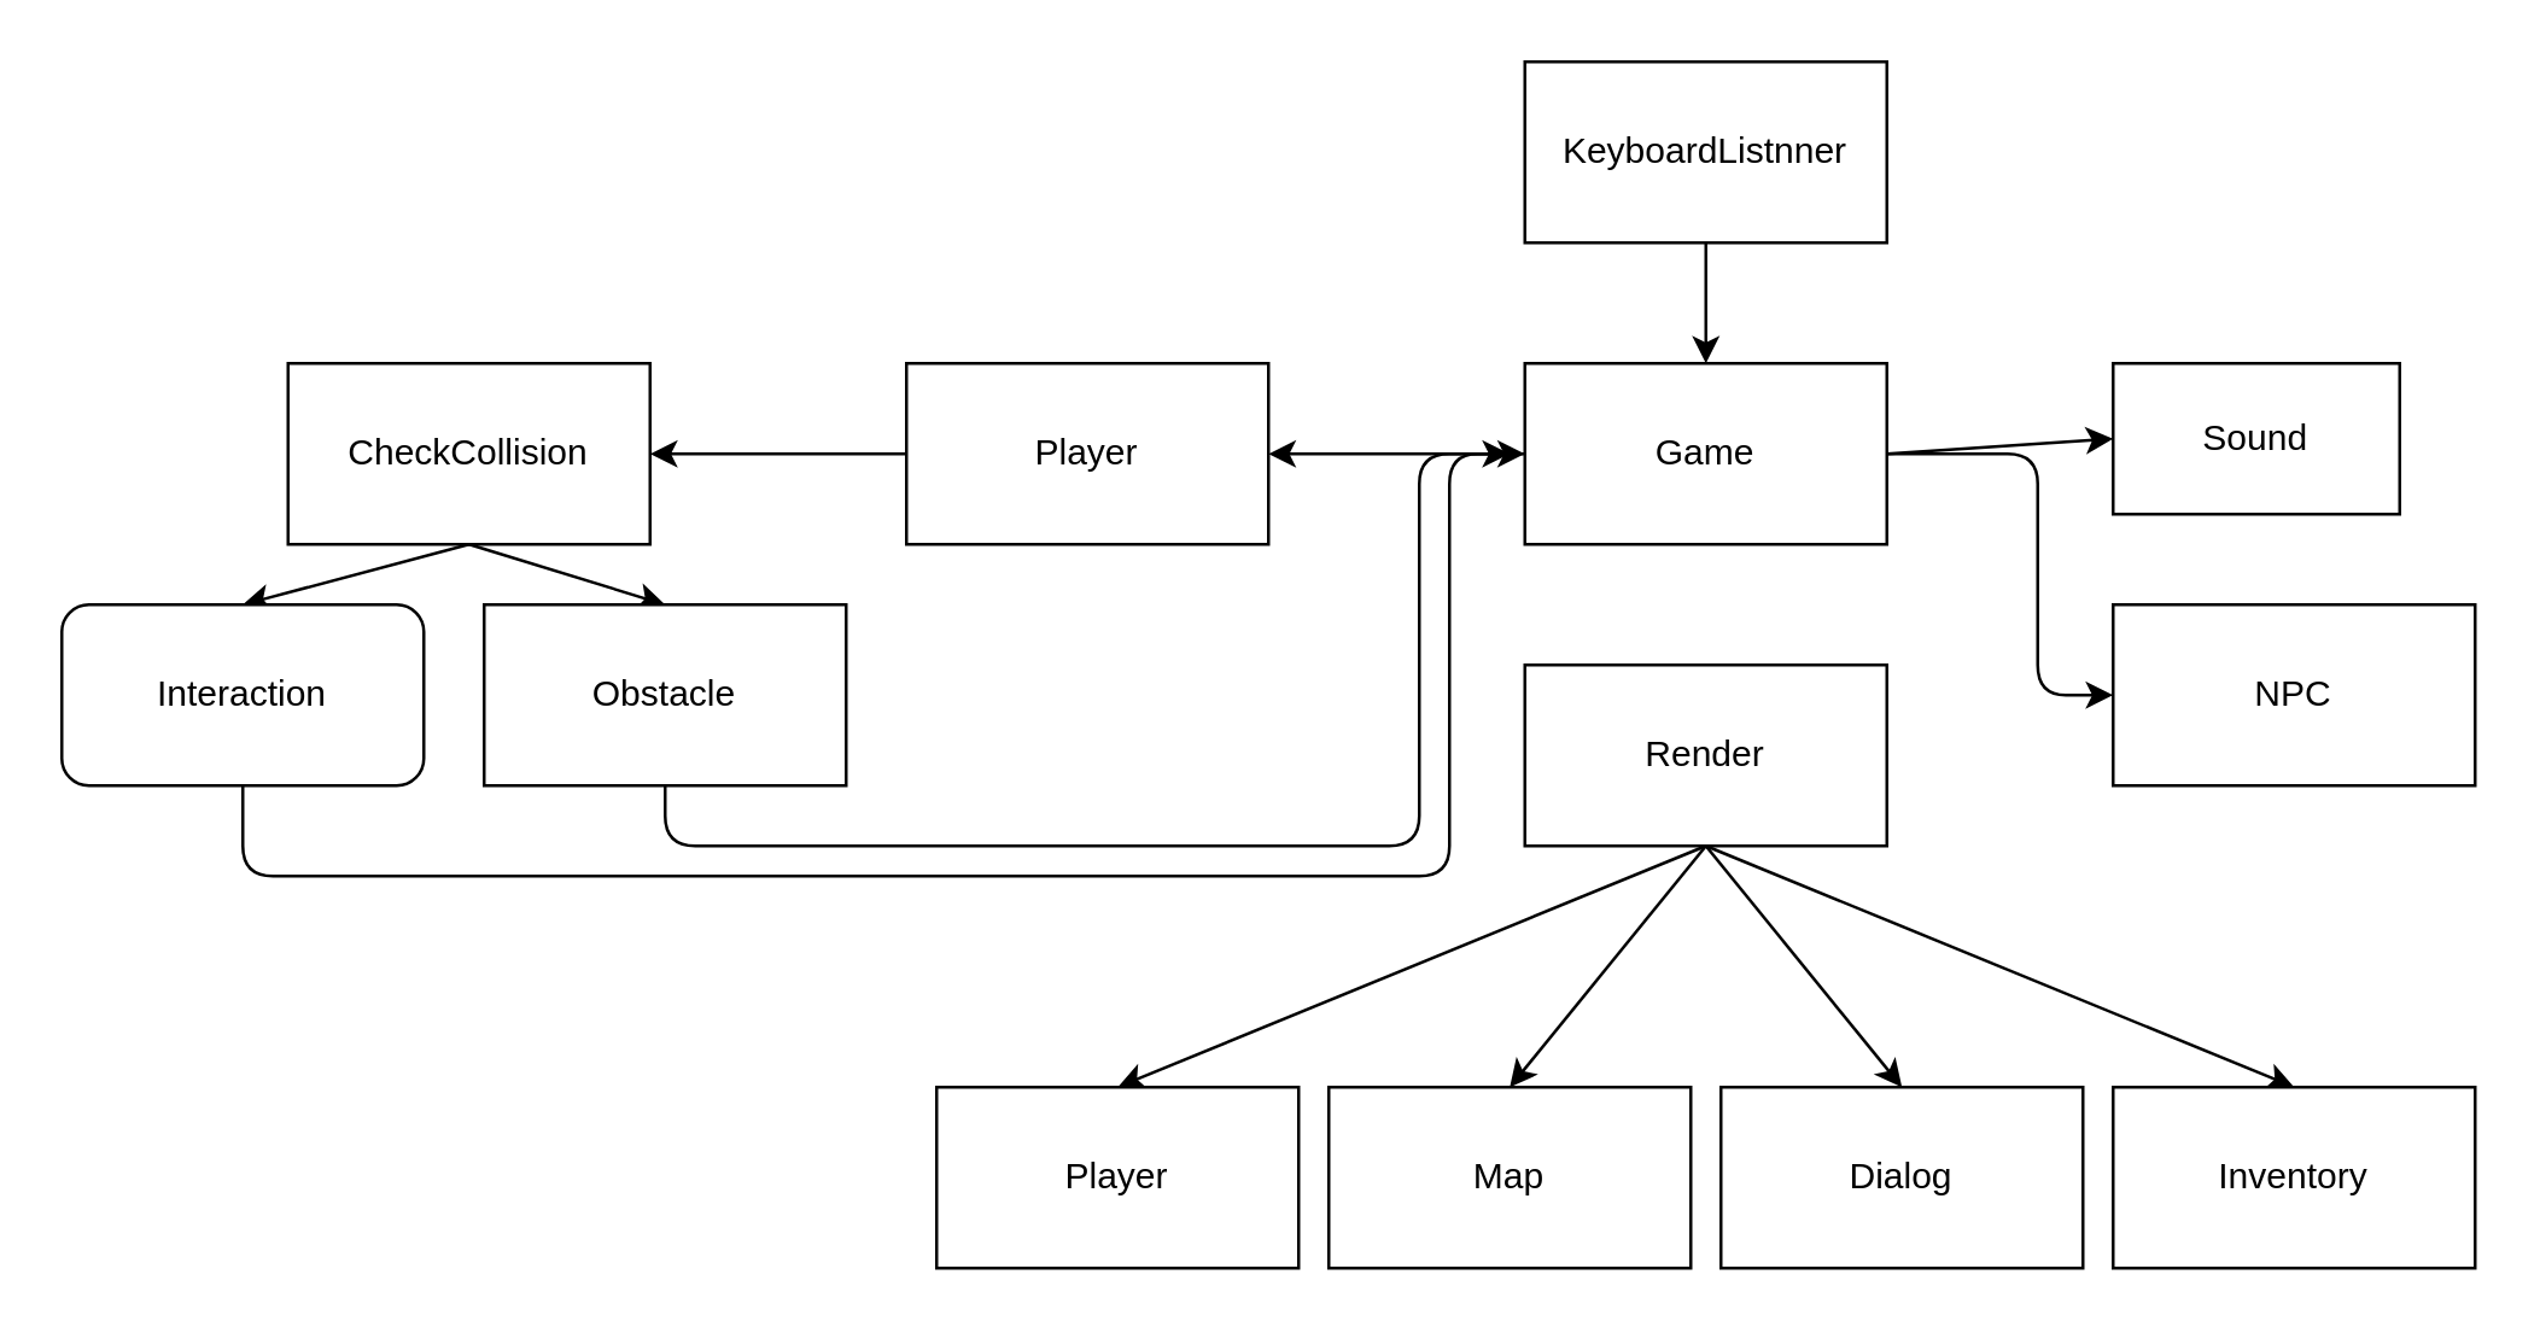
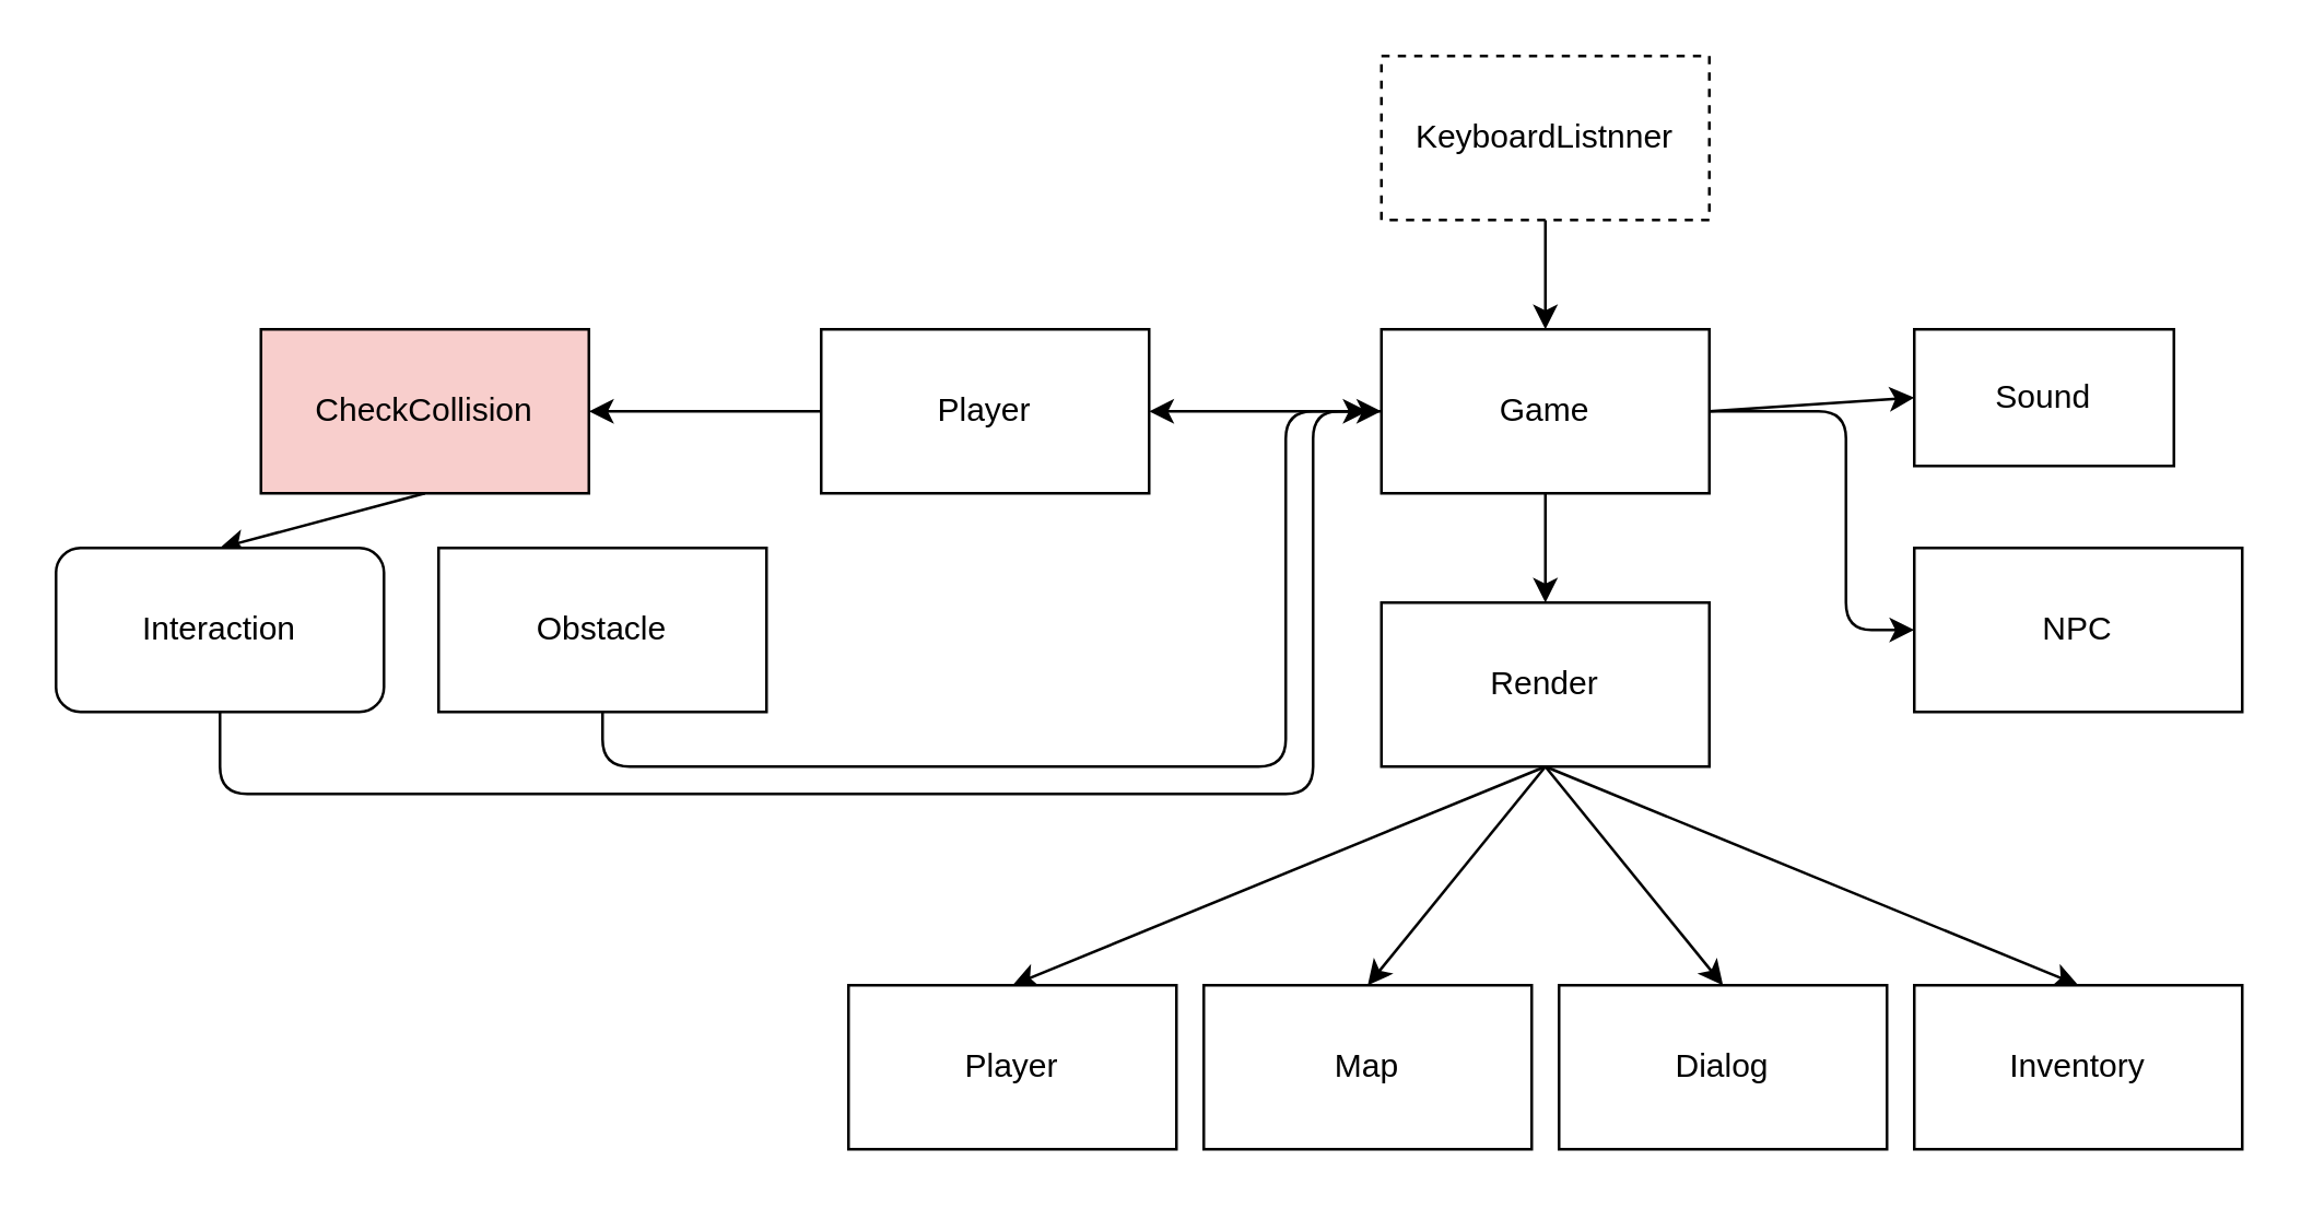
  <mxCell id="0" />
  <mxCell id="1" parent="0" />
  <mxCell id="2" style="edgeStyle=none;html=1;entryX=0.5;entryY=0;entryDx=0;entryDy=0;" parent="1" source="3" target="8" edge="1"><mxGeometry relative="1" as="geometry"><Array as="points" /></mxGeometry></mxCell>
- <mxCell id="3" value="KeyboardListnner" style="whiteSpace=wrap;html=1;" parent="1" vertex="1"><mxGeometry x="505" y="20" width="120" height="60" as="geometry" /></mxCell>
+ <mxCell id="3" value="KeyboardListnner" style="whiteSpace=wrap;html=1;dashed=1;" parent="1" vertex="1"><mxGeometry x="505" y="20" width="120" height="60" as="geometry" /></mxCell>
+ <mxCell id="4" style="edgeStyle=none;html=1;entryX=0.5;entryY=0;entryDx=0;entryDy=0;" parent="1" source="8" target="13" edge="1"><mxGeometry relative="1" as="geometry"><mxPoint x="675" y="140" as="targetPoint" /><Array as="points"><mxPoint x="565" y="200" /></Array></mxGeometry></mxCell>
  <mxCell id="5" style="edgeStyle=none;html=1;entryX=0;entryY=0.5;entryDx=0;entryDy=0;exitX=1;exitY=0.5;exitDx=0;exitDy=0;" parent="1" source="8" target="19" edge="1"><mxGeometry relative="1" as="geometry" /></mxCell>
  <mxCell id="6" style="edgeStyle=none;html=1;entryX=1;entryY=0.5;entryDx=0;entryDy=0;" parent="1" source="8" target="27" edge="1"><mxGeometry relative="1" as="geometry" /></mxCell>
  <mxCell id="7" style="edgeStyle=none;html=1;entryX=0;entryY=0.5;entryDx=0;entryDy=0;exitX=1;exitY=0.5;exitDx=0;exitDy=0;" parent="1" source="8" target="28" edge="1"><mxGeometry relative="1" as="geometry"><Array as="points"><mxPoint x="675" y="150" /><mxPoint x="675" y="230" /></Array></mxGeometry></mxCell>
  <mxCell id="8" value="Game" style="whiteSpace=wrap;html=1;" parent="1" vertex="1"><mxGeometry x="505" y="120" width="120" height="60" as="geometry" /></mxCell>
  <mxCell id="9" style="edgeStyle=none;html=1;entryX=0.5;entryY=0;entryDx=0;entryDy=0;exitX=0.5;exitY=1;exitDx=0;exitDy=0;" parent="1" source="13" target="20" edge="1"><mxGeometry relative="1" as="geometry" /></mxCell>
  <mxCell id="10" style="edgeStyle=none;html=1;entryX=0.5;entryY=0;entryDx=0;entryDy=0;exitX=0.5;exitY=1;exitDx=0;exitDy=0;" parent="1" source="13" target="21" edge="1"><mxGeometry relative="1" as="geometry" /></mxCell>
  <mxCell id="11" style="edgeStyle=none;html=1;entryX=0.5;entryY=0;entryDx=0;entryDy=0;exitX=0.5;exitY=1;exitDx=0;exitDy=0;" parent="1" source="13" target="22" edge="1"><mxGeometry relative="1" as="geometry" /></mxCell>
  <mxCell id="12" style="edgeStyle=none;html=1;entryX=0.5;entryY=0;entryDx=0;entryDy=0;exitX=0.5;exitY=1;exitDx=0;exitDy=0;" parent="1" source="13" target="23" edge="1"><mxGeometry relative="1" as="geometry"><mxPoint x="570" y="300" as="targetPoint" /></mxGeometry></mxCell>
  <mxCell id="13" value="Render" style="whiteSpace=wrap;html=1;" parent="1" vertex="1"><mxGeometry x="505" y="220" width="120" height="60" as="geometry" /></mxCell>
  <mxCell id="14" style="edgeStyle=none;html=1;exitX=0.5;exitY=1;exitDx=0;exitDy=0;entryX=0.5;entryY=0;entryDx=0;entryDy=0;" parent="1" source="16" target="18" edge="1"><mxGeometry relative="1" as="geometry" /></mxCell>
- <mxCell id="15" style="edgeStyle=none;html=1;exitX=0.5;exitY=1;exitDx=0;exitDy=0;entryX=0.5;entryY=0;entryDx=0;entryDy=0;" parent="1" source="16" target="25" edge="1"><mxGeometry relative="1" as="geometry" /></mxCell>
- <mxCell id="16" value="CheckCollision" style="whiteSpace=wrap;html=1;" parent="1" vertex="1"><mxGeometry x="95" y="120" width="120" height="60" as="geometry" /></mxCell>
+ <mxCell id="16" value="CheckCollision" style="whiteSpace=wrap;html=1;fillColor=#f8cecc;" parent="1" vertex="1"><mxGeometry x="95" y="120" width="120" height="60" as="geometry" /></mxCell>
  <mxCell id="17" style="edgeStyle=none;html=1;entryX=0;entryY=0.5;entryDx=0;entryDy=0;exitX=0.5;exitY=1;exitDx=0;exitDy=0;" parent="1" source="18" target="8" edge="1"><mxGeometry relative="1" as="geometry"><Array as="points"><mxPoint x="80" y="290" /><mxPoint x="480" y="290" /><mxPoint x="480" y="150" /></Array></mxGeometry></mxCell>
  <mxCell id="18" value="Interaction" style="whiteSpace=wrap;html=1;rounded=1;" parent="1" vertex="1"><mxGeometry x="20" y="200" width="120" height="60" as="geometry" /></mxCell>
  <mxCell id="19" value="Sound" style="whiteSpace=wrap;html=1;" parent="1" vertex="1"><mxGeometry x="700" y="120" width="95" height="50" as="geometry" /></mxCell>
  <mxCell id="20" value="Player" style="whiteSpace=wrap;html=1;" parent="1" vertex="1"><mxGeometry x="310" y="360" width="120" height="60" as="geometry" /></mxCell>
  <mxCell id="21" value="Dialog" style="whiteSpace=wrap;html=1;" parent="1" vertex="1"><mxGeometry x="570" y="360" width="120" height="60" as="geometry" /></mxCell>
  <mxCell id="22" value="Map" style="whiteSpace=wrap;html=1;" parent="1" vertex="1"><mxGeometry x="440" y="360" width="120" height="60" as="geometry" /></mxCell>
  <mxCell id="23" value="Inventory" style="whiteSpace=wrap;html=1;" parent="1" vertex="1"><mxGeometry x="700" y="360" width="120" height="60" as="geometry" /></mxCell>
  <mxCell id="24" style="edgeStyle=none;html=1;" parent="1" source="25" edge="1"><mxGeometry relative="1" as="geometry"><mxPoint x="500" y="150" as="targetPoint" /><Array as="points"><mxPoint x="220" y="280" /><mxPoint x="470" y="280" /><mxPoint x="470" y="150" /></Array></mxGeometry></mxCell>
  <mxCell id="25" value="Obstacle" style="whiteSpace=wrap;html=1;" parent="1" vertex="1"><mxGeometry x="160" y="200" width="120" height="60" as="geometry" /></mxCell>
  <mxCell id="26" style="edgeStyle=none;html=1;entryX=1;entryY=0.5;entryDx=0;entryDy=0;" parent="1" source="27" target="16" edge="1"><mxGeometry relative="1" as="geometry" /></mxCell>
  <mxCell id="27" value="Player" style="whiteSpace=wrap;html=1;" parent="1" vertex="1"><mxGeometry x="300" y="120" width="120" height="60" as="geometry" /></mxCell>
  <mxCell id="28" value="NPC" style="whiteSpace=wrap;html=1;" parent="1" vertex="1"><mxGeometry x="700" y="200" width="120" height="60" as="geometry" /></mxCell>
